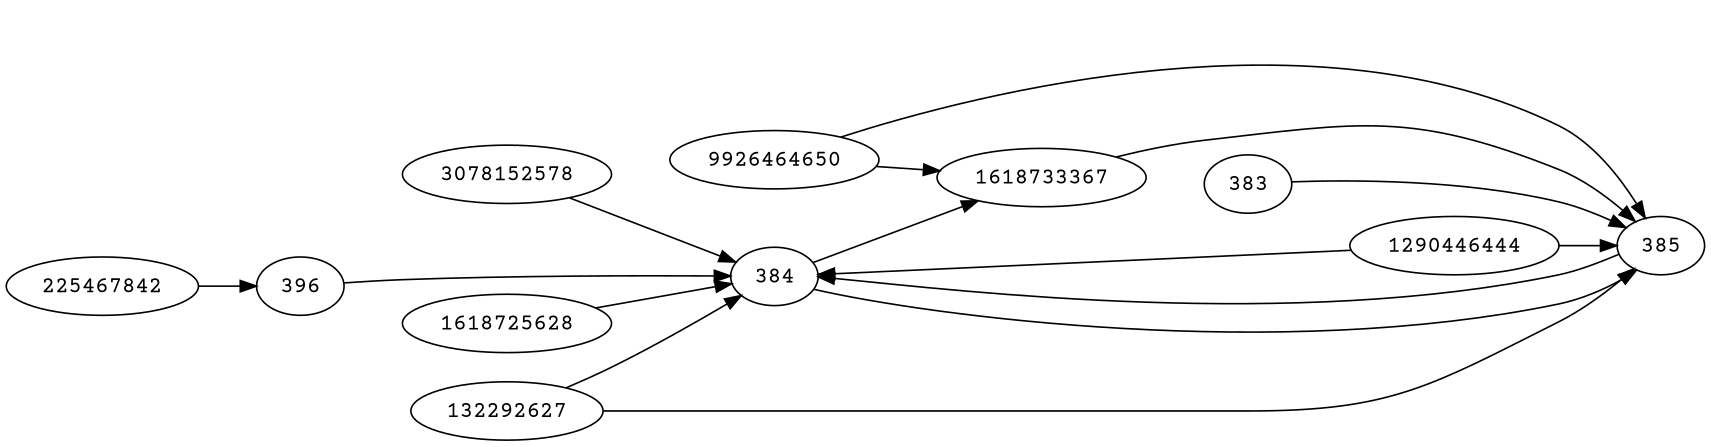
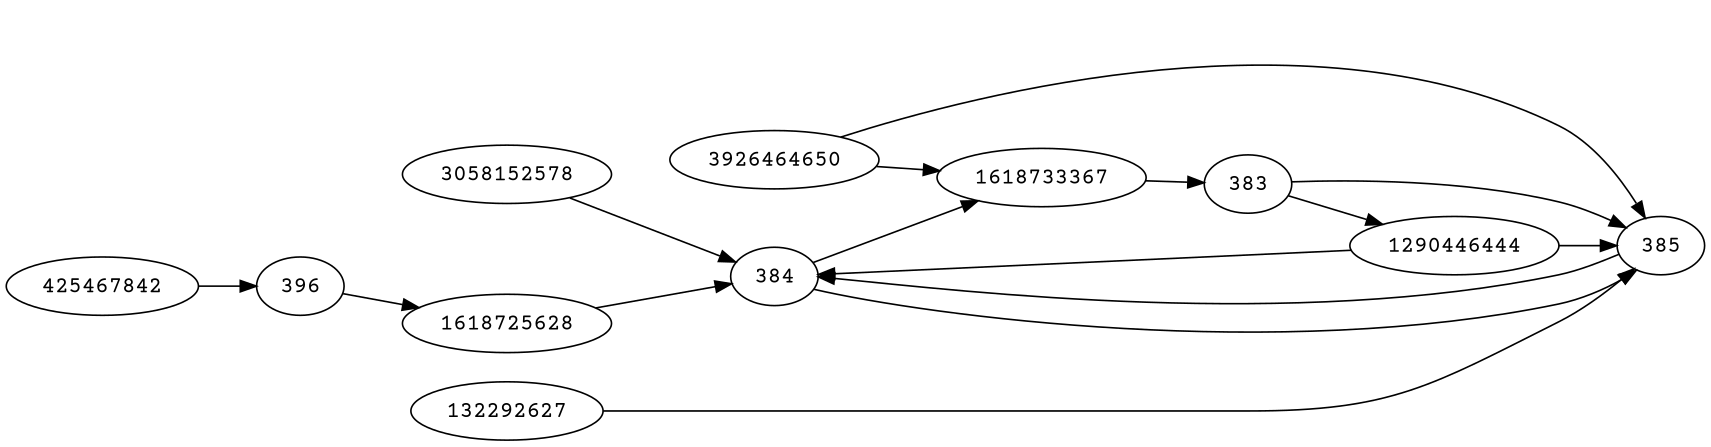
  strict digraph {
    fontname="Courier Prime"
    rankdir=LR
    node [fontname="Courier Prime"]
    edge [fontname="Courier Prime"]
    384
    385
    1618733367
    383
    1290446444
-   3058152578 [label=3078152578]
-   225467842
+   3058152578
+   225467842 [label=425467842]
    396
-   3926464650 [label=9926464650]
+   3926464650
    n10 [label=1618725628]
    132292627
    384 -> 385
    384 -> 1618733367
    385 -> 384
-   1618733367 -> 385
+   1618733367 -> 383
    383 -> 385
+   383 -> 1290446444
    1290446444 -> 384
    1290446444 -> 385
    3058152578 -> 384
    225467842 -> 396
-   396 -> 384
+   396 -> n10
    3926464650 -> 385
    3926464650 -> 1618733367
    n10 -> 384
-   132292627 -> 384
    132292627 -> 385
  }
